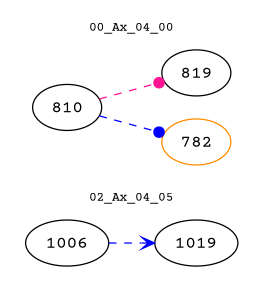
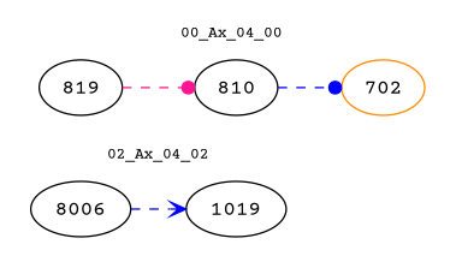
  digraph {
    fontname="Courier Prime"
    rankdir=LR
    node [color=black fontname="Courier Prime"]
    edge [arrowhead=dot color=blue fontname="Courier Prime" style=dashed]
-   n1 [label=1006]
+   n1 [label=8006]
    n2 [label=1019]
    n3 [label=810]
-   n4 [color=darkorange label=782]
+   n4 [color=darkorange label=702]
    n5 [label=819]
    subgraph cluster_1 {
      color=white
      fontsize=10
-     label="02_Ax_04_05"
+     label="02_Ax_04_02"
      n1
      n2
    }
    subgraph cluster_2 {
      color=white
      fontsize=10
      label="00_Ax_04_00"
      n3
      n4
      n5
    }
    n1 -> n2 [arrowhead=vee]
    n3 -> n4
-   n3 -> n5 [color=deeppink]
+   n5 -> n3 [color=deeppink]
  }
